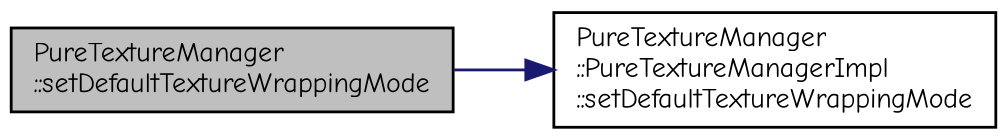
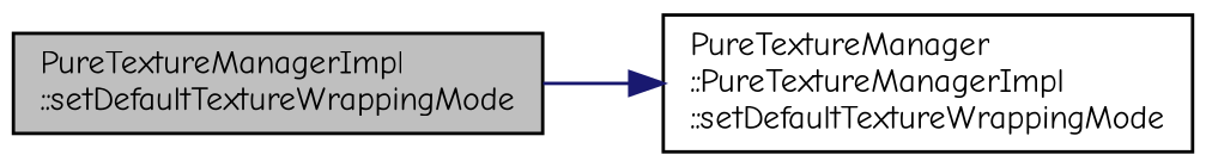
  digraph {
    rankdir=LR
    fontname="Comic Neue"
    node [color=black fontname="Comic Neue" fontsize=10 shape=record style=filled]
-   n1 [fillcolor=grey75 fontcolor=black height=0.2 label="PureTextureManager\l::setDefaultTextureWrappingMode" width=0.4]
+   n1 [fillcolor=grey75 fontcolor=black height=0.2 label="PureTextureManagerImpl\l::setDefaultTextureWrappingMode" width=0.4]
    n2 [fillcolor=white height=0.2 label="PureTextureManager\l::PureTextureManagerImpl\l::setDefaultTextureWrappingMode" width=0.4]
    n1 -> n2 [color=midnightblue fontname="Comic Neue" fontsize=10 labelfontname=Helvetica labelfontsize=10 style=solid]
  }
